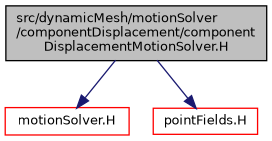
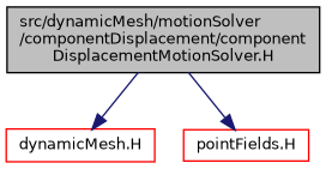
  digraph {
    node [color=red fontname=Helvetica fontsize=10 shape=record]
    edge [color=midnightblue fontname=Helvetica fontsize=10 labelfontname=Helvetica labelfontsize=10 style=solid]
    n1 [color=black fillcolor=grey75 fontcolor=black height=0.2 label="src/dynamicMesh/motionSolver\l/componentDisplacement/component\lDisplacementMotionSolver.H" style=filled width=0.4]
-   n2 [height=0.2 label="motionSolver.H" width=0.4]
+   n2 [height=0.2 label="dynamicMesh.H" width=0.4]
    n3 [height=0.2 label="pointFields.H" width=0.4]
    n1 -> n2
    n1 -> n3
  }
